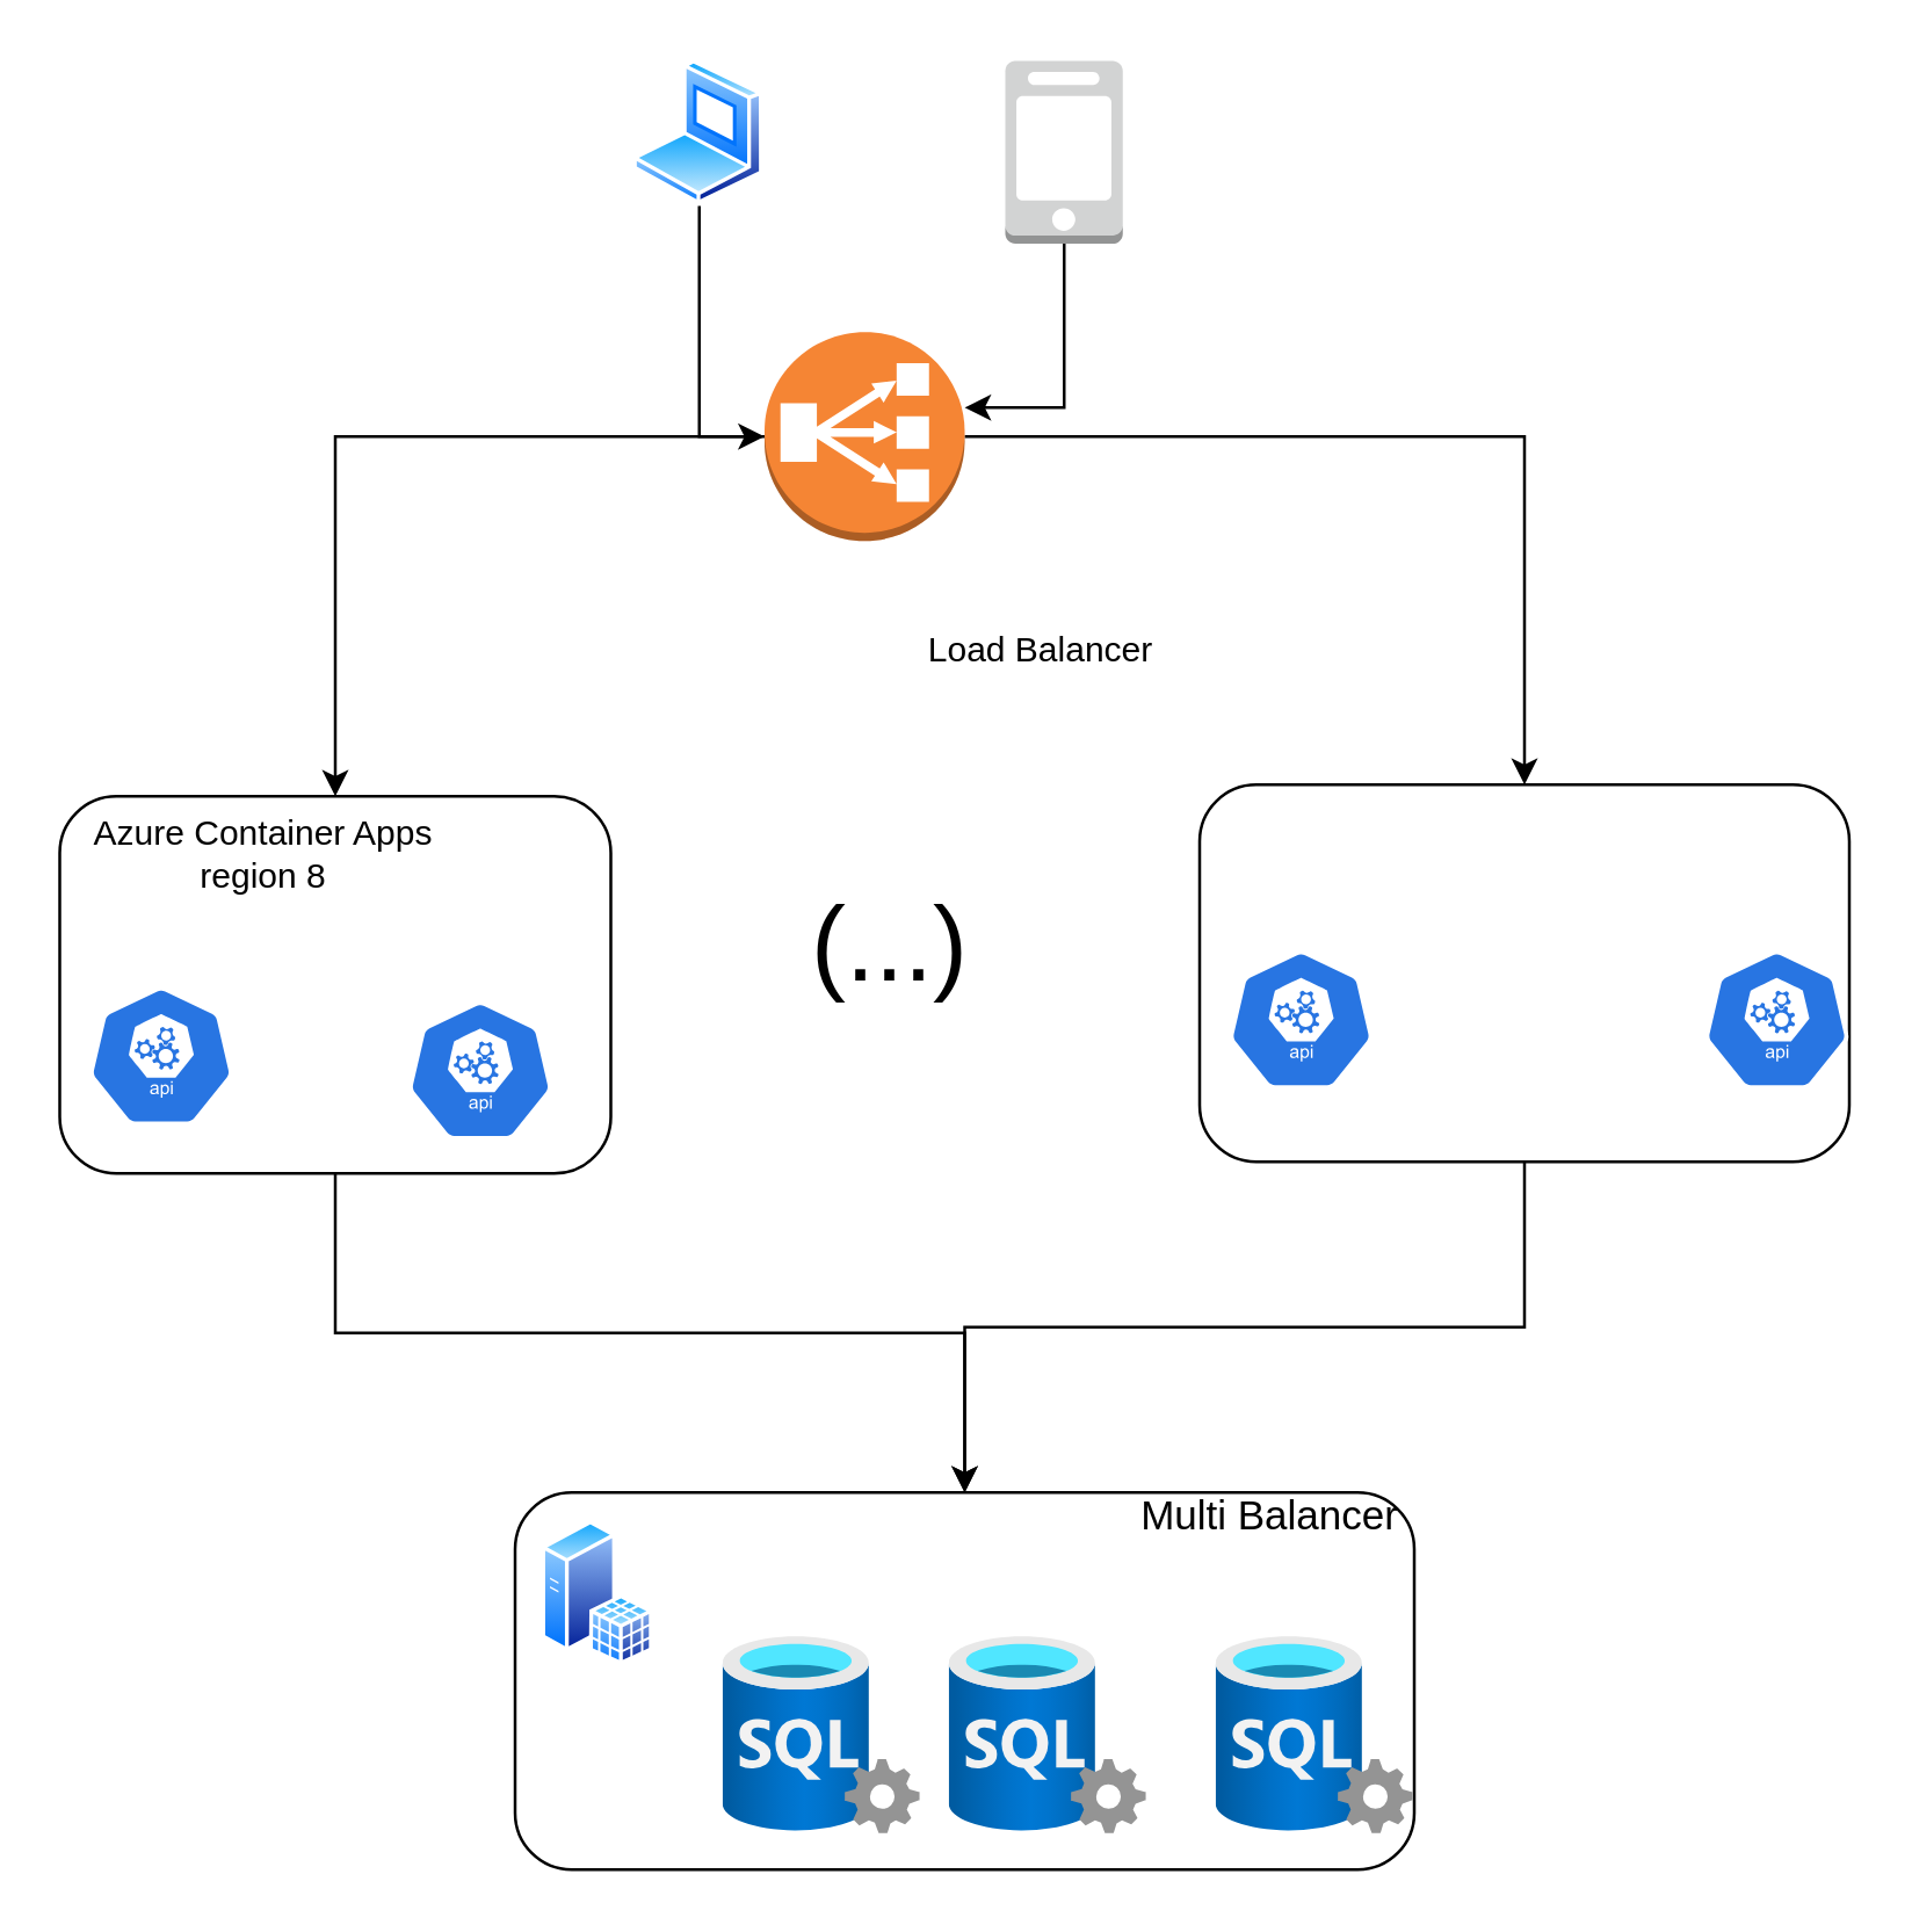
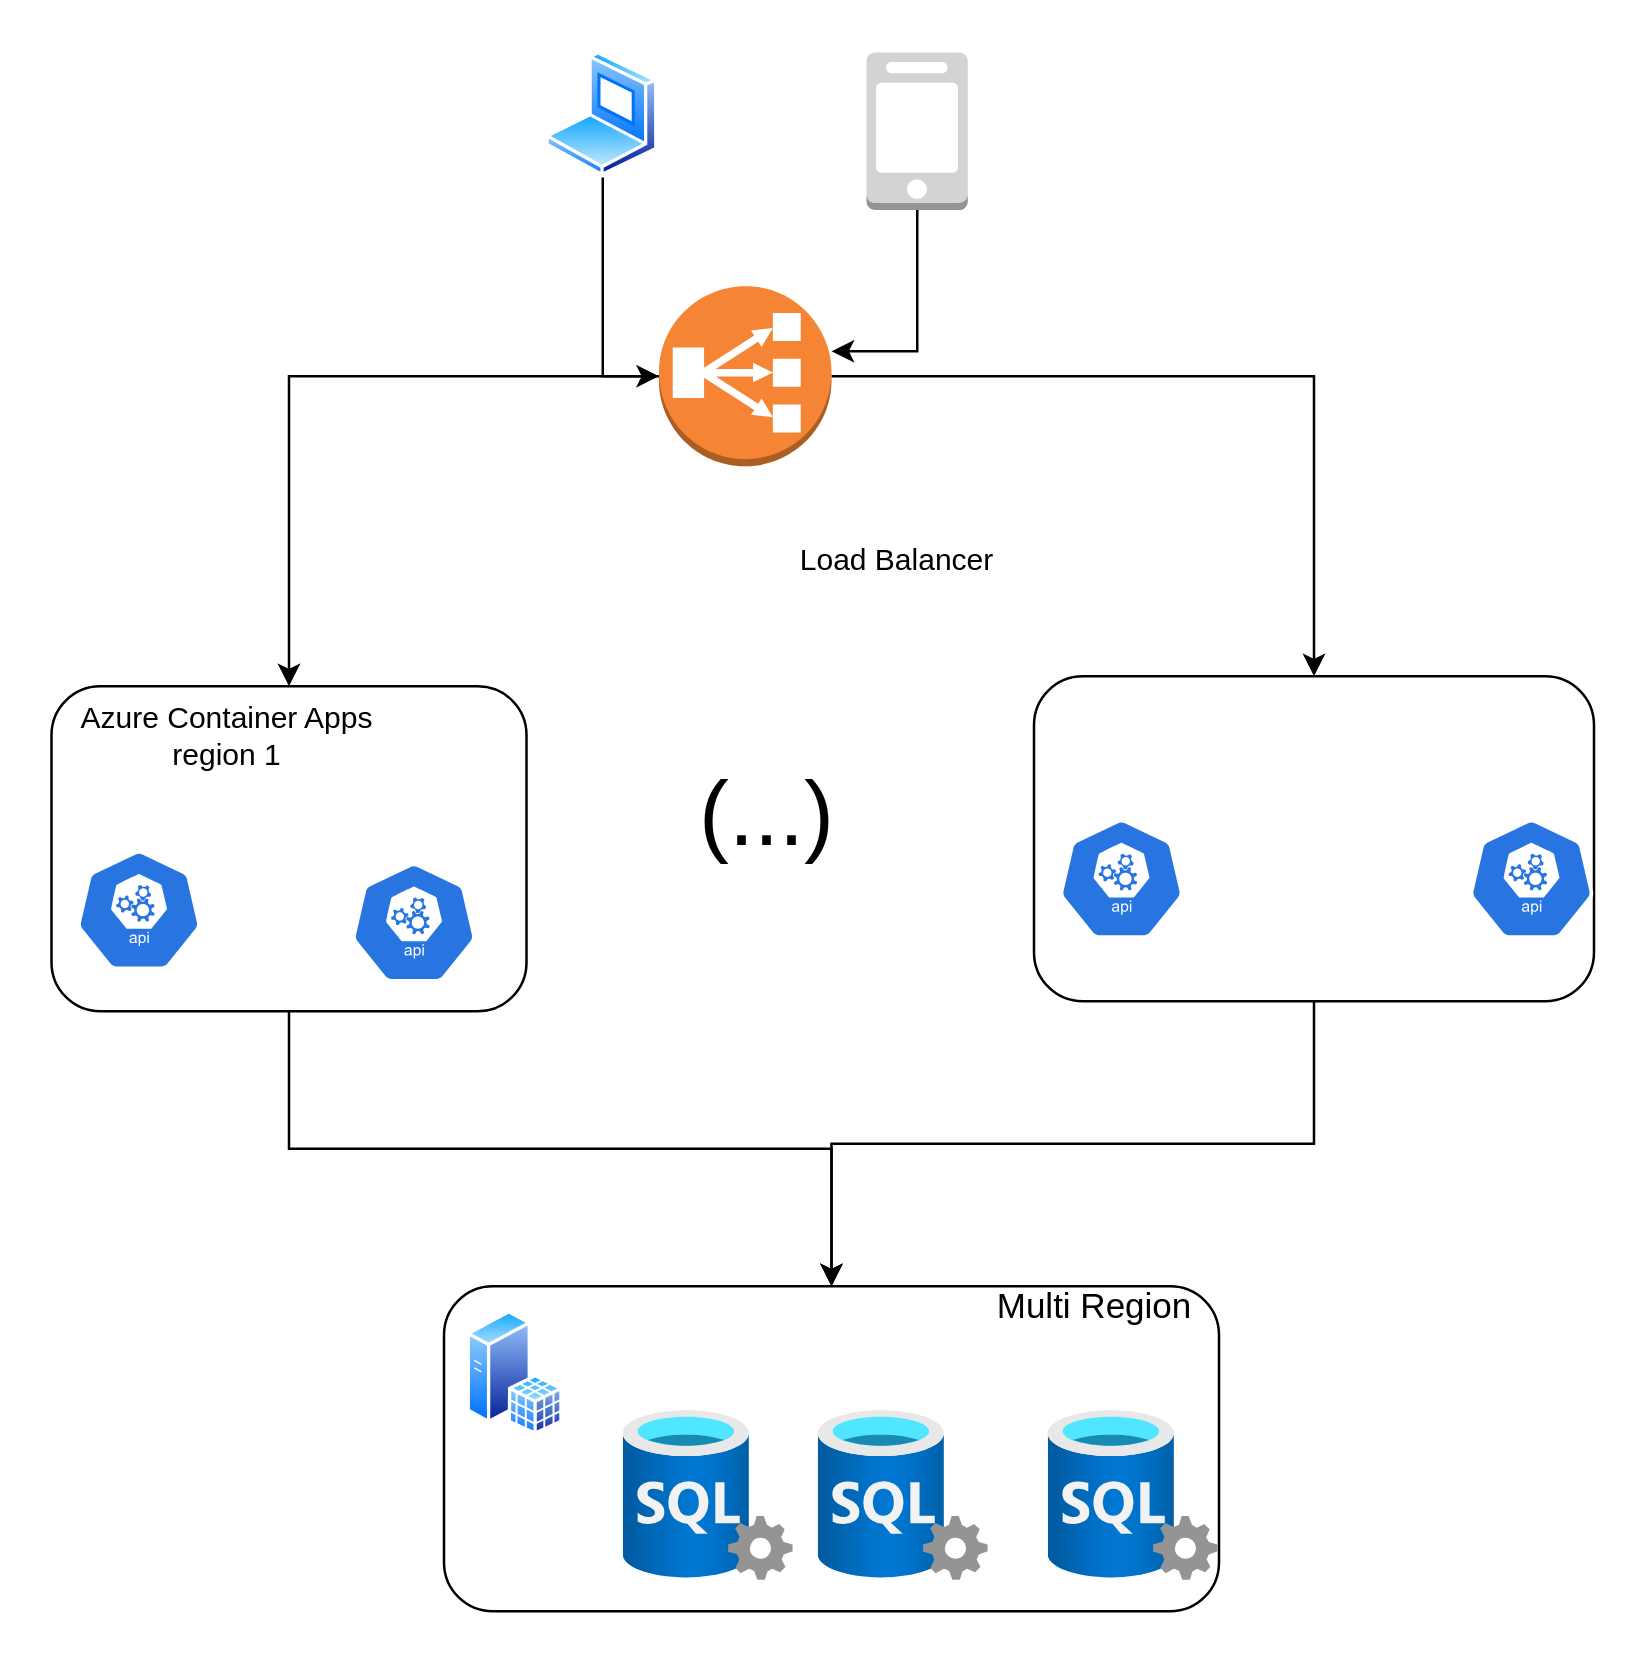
  <mxCell id="0" />
  <mxCell id="1" parent="0" />
  <mxCell id="2" value="" style="rounded=1;whiteSpace=wrap;html=1;" vertex="1" parent="1"><mxGeometry x="177" y="514" width="310" height="130" as="geometry" /></mxCell>
  <mxCell id="3" style="edgeStyle=orthogonalEdgeStyle;rounded=0;orthogonalLoop=1;jettySize=auto;html=1;fontSize=36;" edge="1" parent="1" source="4" target="2"><mxGeometry relative="1" as="geometry" /></mxCell>
  <mxCell id="4" value="" style="rounded=1;whiteSpace=wrap;html=1;" vertex="1" parent="1"><mxGeometry x="20" y="274" width="190" height="130" as="geometry" /></mxCell>
  <mxCell id="5" style="edgeStyle=orthogonalEdgeStyle;rounded=0;orthogonalLoop=1;jettySize=auto;html=1;" edge="1" parent="1" source="7" target="4"><mxGeometry relative="1" as="geometry" /></mxCell>
  <mxCell id="6" style="edgeStyle=orthogonalEdgeStyle;rounded=0;orthogonalLoop=1;jettySize=auto;html=1;" edge="1" parent="1" source="7" target="22"><mxGeometry relative="1" as="geometry" /></mxCell>
  <mxCell id="7" value="" style="outlineConnect=0;dashed=0;verticalLabelPosition=bottom;verticalAlign=top;align=center;html=1;shape=mxgraph.aws3.classic_load_balancer;fillColor=#F58534;gradientColor=none;" vertex="1" parent="1"><mxGeometry x="263" y="114" width="69" height="72" as="geometry" /></mxCell>
  <mxCell id="8" style="edgeStyle=orthogonalEdgeStyle;rounded=0;orthogonalLoop=1;jettySize=auto;html=1;entryX=0;entryY=0.5;entryDx=0;entryDy=0;entryPerimeter=0;" edge="1" parent="1" source="9" target="7"><mxGeometry relative="1" as="geometry" /></mxCell>
  <mxCell id="9" value="" style="aspect=fixed;perimeter=ellipsePerimeter;html=1;align=center;shadow=0;dashed=0;spacingTop=3;image;image=img/lib/active_directory/laptop_client.svg;" vertex="1" parent="1"><mxGeometry x="218" y="20.5" width="45" height="50" as="geometry" /></mxCell>
  <mxCell id="10" style="edgeStyle=orthogonalEdgeStyle;rounded=0;orthogonalLoop=1;jettySize=auto;html=1;" edge="1" parent="1" source="11" target="7"><mxGeometry relative="1" as="geometry"><Array as="points"><mxPoint x="366" y="140" /></Array></mxGeometry></mxCell>
  <mxCell id="11" value="" style="outlineConnect=0;dashed=0;verticalLabelPosition=bottom;verticalAlign=top;align=center;html=1;shape=mxgraph.aws3.mobile_client;fillColor=#D2D3D3;gradientColor=none;" vertex="1" parent="1"><mxGeometry x="346" y="20.5" width="40.5" height="63" as="geometry" /></mxCell>
  <mxCell id="12" value="Load Balancer" style="text;html=1;align=center;verticalAlign=middle;resizable=0;points=[];autosize=1;strokeColor=none;fillColor=none;" vertex="1" parent="1"><mxGeometry x="308" y="209" width="100" height="30" as="geometry" /></mxCell>
  <mxCell id="13" value="" style="sketch=0;html=1;dashed=0;whitespace=wrap;fillColor=#2875E2;strokeColor=#ffffff;points=[[0.005,0.63,0],[0.1,0.2,0],[0.9,0.2,0],[0.5,0,0],[0.995,0.63,0],[0.72,0.99,0],[0.5,1,0],[0.28,0.99,0]];shape=mxgraph.kubernetes.icon;prIcon=api" vertex="1" parent="1"><mxGeometry x="30" y="339.5" width="50" height="48" as="geometry" /></mxCell>
- <mxCell id="14" value="Azure Container Apps &lt;br&gt;region 8" style="text;html=1;align=center;verticalAlign=middle;resizable=0;points=[];autosize=1;strokeColor=none;fillColor=none;" vertex="1" parent="1"><mxGeometry x="20" y="274" width="140" height="40" as="geometry" /></mxCell>
+ <mxCell id="14" value="Azure Container Apps &lt;br&gt;region 1" style="text;html=1;align=center;verticalAlign=middle;resizable=0;points=[];autosize=1;strokeColor=none;fillColor=none;" vertex="1" parent="1"><mxGeometry x="20" y="274" width="140" height="40" as="geometry" /></mxCell>
  <mxCell id="15" value="" style="sketch=0;html=1;dashed=0;whitespace=wrap;fillColor=#2875E2;strokeColor=#ffffff;points=[[0.005,0.63,0],[0.1,0.2,0],[0.9,0.2,0],[0.5,0,0],[0.995,0.63,0],[0.72,0.99,0],[0.5,1,0],[0.28,0.99,0]];shape=mxgraph.kubernetes.icon;prIcon=api" vertex="1" parent="1"><mxGeometry x="140" y="344.5" width="50" height="48" as="geometry" /></mxCell>
  <mxCell id="16" value="Auto Scale" style="text;html=1;align=center;verticalAlign=middle;resizable=0;points=[];autosize=1;strokeColor=none;fillColor=none;" vertex="1" parent="1"><mxGeometry x="487" y="351" width="80" height="30" as="geometry" /></mxCell>
  <mxCell id="17" value="" style="aspect=fixed;perimeter=ellipsePerimeter;html=1;align=center;shadow=0;dashed=0;spacingTop=3;image;image=img/lib/active_directory/sql_server.svg;" vertex="1" parent="1"><mxGeometry x="186.5" y="524" width="38.5" height="50" as="geometry" /></mxCell>
  <mxCell id="18" value="" style="aspect=fixed;html=1;points=[];align=center;image;fontSize=12;image=img/lib/azure2/databases/SQL_Server.svg;" vertex="1" parent="1"><mxGeometry x="249" y="564" width="68" height="68" as="geometry" /></mxCell>
  <mxCell id="19" value="" style="aspect=fixed;html=1;points=[];align=center;image;fontSize=12;image=img/lib/azure2/databases/SQL_Server.svg;" vertex="1" parent="1"><mxGeometry x="327" y="564" width="68" height="68" as="geometry" /></mxCell>
  <mxCell id="20" value="" style="aspect=fixed;html=1;points=[];align=center;image;fontSize=12;image=img/lib/azure2/databases/SQL_Server.svg;" vertex="1" parent="1"><mxGeometry x="419" y="564" width="68" height="68" as="geometry" /></mxCell>
  <mxCell id="21" style="edgeStyle=orthogonalEdgeStyle;rounded=0;orthogonalLoop=1;jettySize=auto;html=1;entryX=0.5;entryY=0;entryDx=0;entryDy=0;fontSize=36;" edge="1" parent="1" source="22" target="2"><mxGeometry relative="1" as="geometry" /></mxCell>
  <mxCell id="22" value="" style="rounded=1;whiteSpace=wrap;html=1;" vertex="1" parent="1"><mxGeometry x="413" y="270" width="224" height="130" as="geometry" /></mxCell>
  <mxCell id="23" value="" style="sketch=0;html=1;dashed=0;whitespace=wrap;fillColor=#2875E2;strokeColor=#ffffff;points=[[0.005,0.63,0],[0.1,0.2,0],[0.9,0.2,0],[0.5,0,0],[0.995,0.63,0],[0.72,0.99,0],[0.5,1,0],[0.28,0.99,0]];shape=mxgraph.kubernetes.icon;prIcon=api" vertex="1" parent="1"><mxGeometry x="423" y="327" width="50" height="48" as="geometry" /></mxCell>
  <mxCell id="24" value="" style="sketch=0;html=1;dashed=0;whitespace=wrap;fillColor=#2875E2;strokeColor=#ffffff;points=[[0.005,0.63,0],[0.1,0.2,0],[0.9,0.2,0],[0.5,0,0],[0.995,0.63,0],[0.72,0.99,0],[0.5,1,0],[0.28,0.99,0]];shape=mxgraph.kubernetes.icon;prIcon=api" vertex="1" parent="1"><mxGeometry x="587" y="327" width="50" height="48" as="geometry" /></mxCell>
  <mxCell id="25" value="&lt;font style=&quot;font-size: 36px;&quot;&gt;(...)&lt;/font&gt;" style="text;html=1;align=center;verticalAlign=middle;resizable=0;points=[];autosize=1;strokeColor=none;fillColor=none;" vertex="1" parent="1"><mxGeometry x="266" y="295" width="80" height="60" as="geometry" /></mxCell>
- <mxCell id="26" value="&lt;font style=&quot;font-size: 14px;&quot;&gt;Multi Balancer&lt;/font&gt;" style="text;html=1;align=center;verticalAlign=middle;resizable=0;points=[];autosize=1;strokeColor=none;fillColor=none;fontSize=36;" vertex="1" parent="1"><mxGeometry x="386.5" y="484" width="100" height="60" as="geometry" /></mxCell>
+ <mxCell id="26" value="&lt;font style=&quot;font-size: 14px;&quot;&gt;Multi Region&lt;/font&gt;" style="text;html=1;align=center;verticalAlign=middle;resizable=0;points=[];autosize=1;strokeColor=none;fillColor=none;fontSize=36;" vertex="1" parent="1"><mxGeometry x="386.5" y="484" width="100" height="60" as="geometry" /></mxCell>
